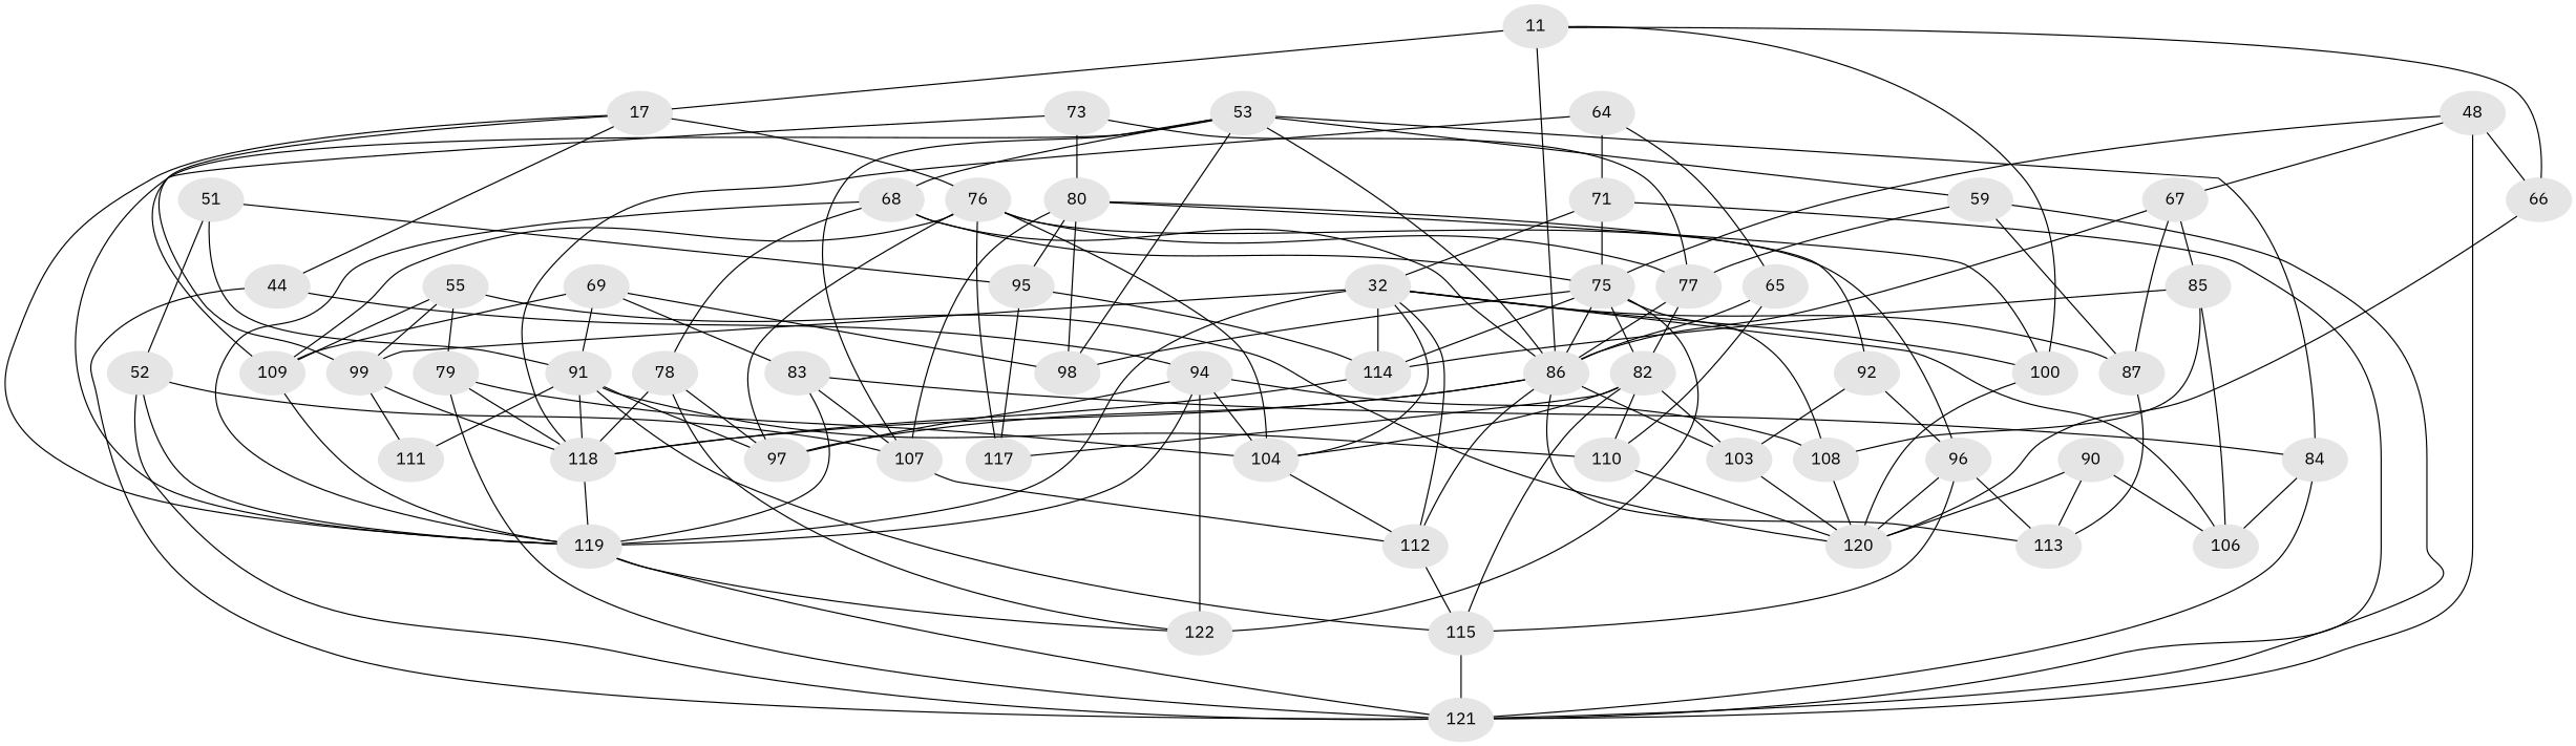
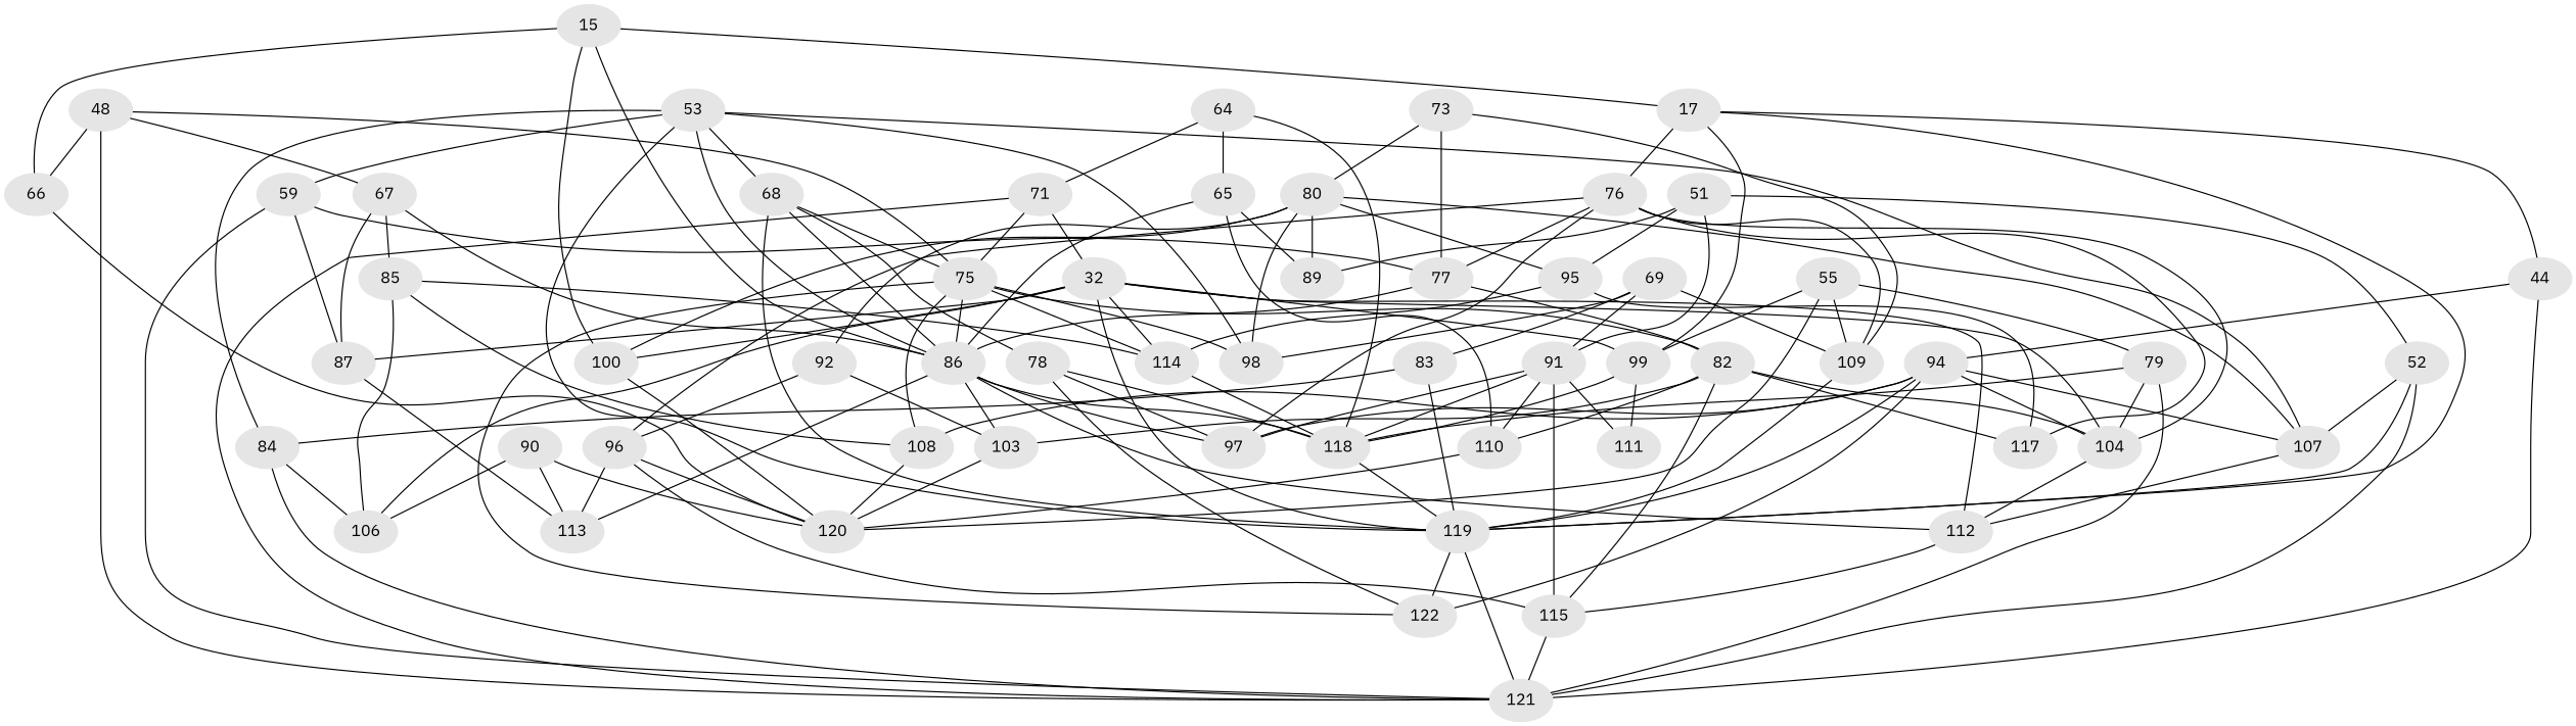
  graph {
    fontname="IBM Plex Sans"
    node [color=gray90 fontname="IBM Plex Sans" style=filled]
    edge [fontname="IBM Plex Sans"]
-   11 [super="+2"]
+   11 [super="+2" label=15]
    17 [super="+1"]
    66
    86 [super="+54+56"]
    100 [super="+93"]
    44
    76 [super="+42"]
    119 [super="+21+116+88+46"]
    99
    120 [super="+6+28"]
    118 [super="+49+58"]
    112 [super="+12"]
    97 [super="+63"]
    103
    113
    94 [super="+24"]
    121 [super="+34+74+36+70"]
    117 [super="+4"]
    109 [super="+101"]
    77 [super="+38"]
    104 [super="+60"]
    96 [super="+50"]
    122 [super="+23"]
    108
    48 [super="+35"]
    67
    75 [super="+5+7+43"]
    87
    85
    98
    114 [super="+45"]
    82 [super="+8+22"]
    51
    52
+   89
    91 [super="+81"]
    95
    107 [super="+105"]
    111
    110
    115 [super="+39+62"]
    53 [super="+33"]
    59
    68 [super="+40"]
    84 [super="+61+16"]
    78
    106 [super="+47"]
    55
    79
    64
    65
    71
    n53 [label=32 super="+10+13+26+57"]
    73
    80 [super="+3+9"]
    69
    83
    92
    90
    11 -- 17 [weight=2]
    11 -- 66
    11 -- 86 [weight=2]
    11 -- 100
    17 -- 44
    17 -- 76
    17 -- 119
    17 -- 99
    66 -- 120
    86 -- 118 [weight=2]
    86 -- 112
    86 -- 97 [weight=2]
    86 -- 103
    86 -- 113
    100 -- 120
    44 -- 94
    44 -- 121
    76 -- 97
    76 -- 117 [weight=2]
    76 -- 109
    76 -- 77
    76 -- 104
    76 -- 96
    119 -- 121
    119 -- 122
    99 -- 118
    99 -- 111
    118 -- 119
    112 -- 115 [weight=2]
    103 -- 120
    94 -- 119 [weight=2]
    94 -- 97
    94 -- 104
    94 -- 122 [weight=2]
    94 -- 108
    109 -- 119 [weight=2]
    77 -- 86 [weight=2]
    77 -- 82
    104 -- 112
    96 -- 120
    96 -- 113
    96 -- 115
    108 -- 120
    48 -- 66 [weight=2]
    48 -- 121 [weight=2]
    48 -- 67
    48 -- 75
    67 -- 86
    67 -- 87
    67 -- 85
    75 -- 86
    75 -- 122
    75 -- 108
    75 -- 98
    75 -- 114 [weight=2]
    75 -- 82
    87 -- 113
    85 -- 108
    85 -- 114
    85 -- 106
    114 -- 118
    82 -- 103
    82 -- 117
    82 -- 104 [weight=2]
    82 -- 110
    82 -- 115
    51 -- 52
+   51 -- 89
    51 -- 91
    51 -- 95
    52 -- 119
    52 -- 121
    52 -- 107
    91 -- 118 [weight=2]
    91 -- 97
    91 -- 111
    91 -- 110
    91 -- 115
    95 -- 117
    95 -- 114
    107 -- 112
    110 -- 120
    115 -- 121 [weight=3]
    53 -- 86
    53 -- 119
    53 -- 98
    53 -- 107
    53 -- 59
    53 -- 68 [weight=2]
    53 -- 84
    59 -- 121
    59 -- 77
    59 -- 87
    68 -- 86
    68 -- 119
    68 -- 75
    68 -- 78
    84 -- 121
    84 -- 106 [weight=2]
    78 -- 118
    78 -- 97
    78 -- 122
    55 -- 99
    55 -- 120
    55 -- 109
    55 -- 79
    79 -- 118
    79 -- 121
    79 -- 104
    64 -- 118
    64 -- 65
    64 -- 71
    65 -- 86
+   65 -- 89
    65 -- 110
    71 -- 121
    71 -- 75
    71 -- n53
    n53 -- 100 [weight=3]
    n53 -- 119 [weight=2]
    n53 -- 99
    n53 -- 112
    n53 -- 104 [weight=2]
    n53 -- 87
    n53 -- 114
    n53 -- 106
    73 -- 109
    73 -- 77
    73 -- 80
    80 -- 100
    80 -- 98
+   80 -- 89
    80 -- 95
    80 -- 107 [weight=2]
    80 -- 92
    69 -- 109
    69 -- 98
    69 -- 91
    69 -- 83
    83 -- 119
-   83 -- 107
+   94 -- 107
    83 -- 84
    92 -- 103
    92 -- 96 [weight=2]
    90 -- 120
    90 -- 113
    90 -- 106 [weight=2]
  }
